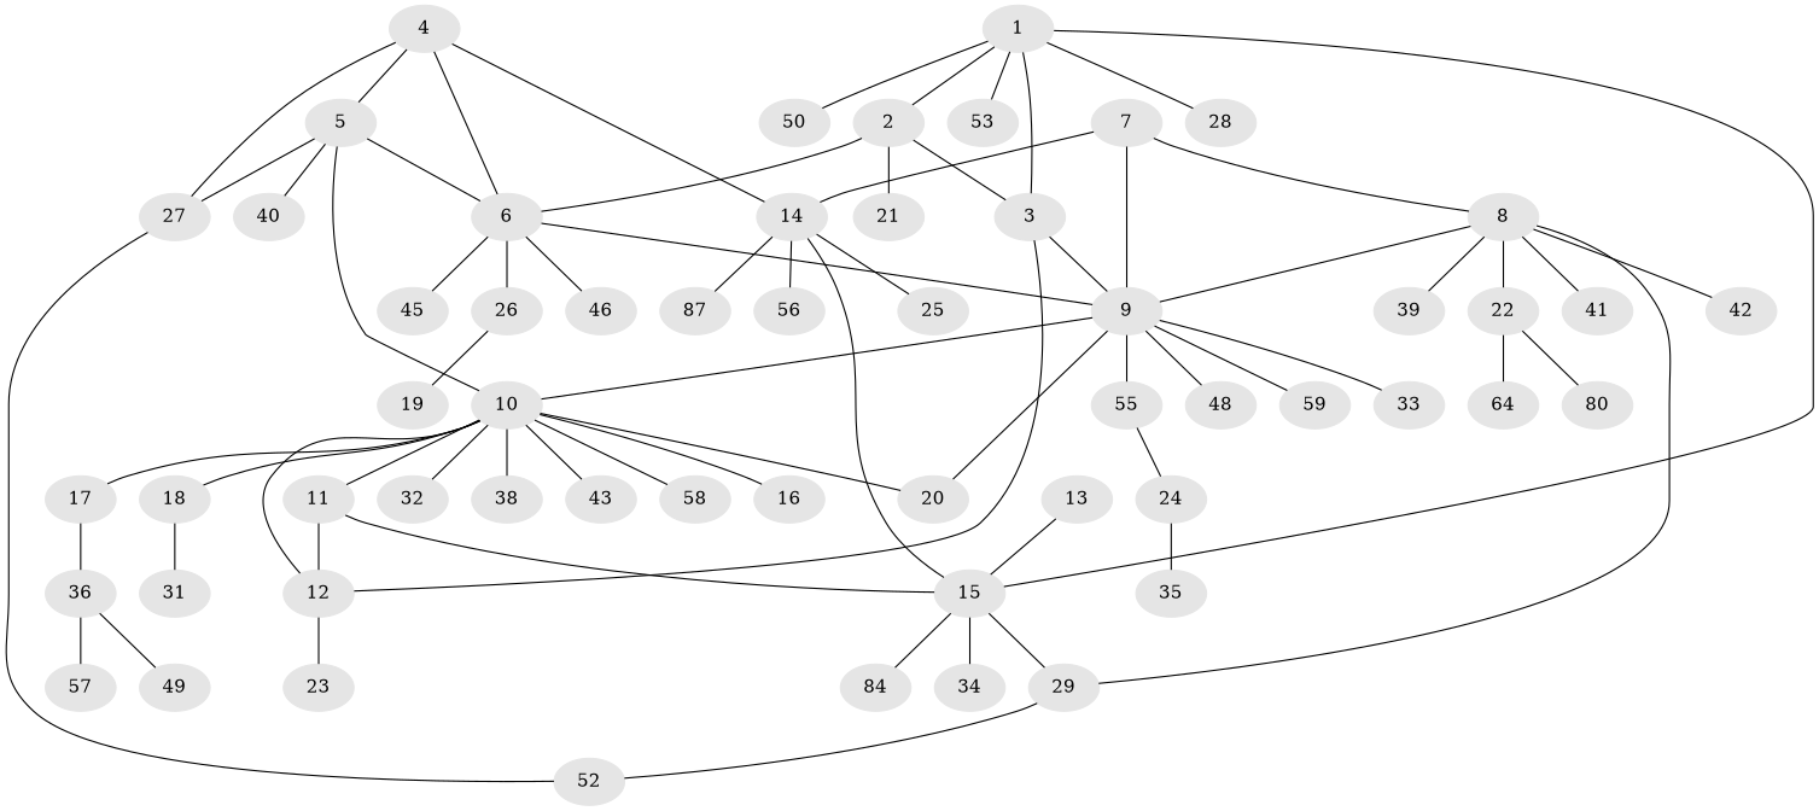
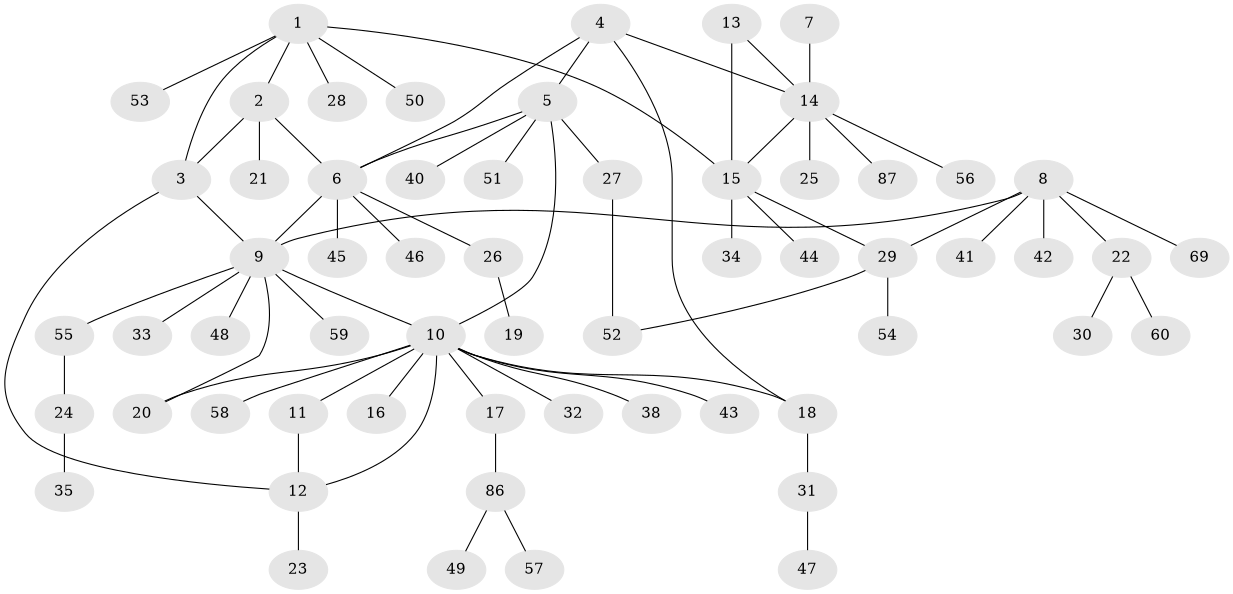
  graph {
    fontname="DejaVu Serif"
    node [color=gray90 fontname="DejaVu Serif" style=filled]
    edge [fontname="DejaVu Serif"]
    1
    2
    3
    15
    28
    50
    53
    6
    21
    9
    12
    29
    34
-   44 [label=84]
+   44
    26
    45
    46
    10
    20
    33
    48
    55
    59
    23
    4
    5
    14
    18
    27
    40
+   51
    25
    n33 [label=87]
    56
    31
    11
    16
    17
    32
    38
    43
    58
    52
    19
    7
    8
    22
-   39
+   39 [label=69]
    41
    42
-   30 [label=80]
-   60 [label=64]
+   30
+   60
+   54
    24
-   36
+   36 [label=86]
    13
    49
    57
+   47
    35
    1 -- 2
    1 -- 3
    1 -- 15
    1 -- 28
    1 -- 50
    1 -- 53
    2 -- 3
    2 -- 6
    2 -- 21
    3 -- 9
    3 -- 12
    15 -- 29
    15 -- 34
    15 -- 44
    6 -- 9
    6 -- 26
    6 -- 45
    6 -- 46
    9 -- 10
    9 -- 20
    9 -- 33
    9 -- 48
    9 -- 55
    9 -- 59
    12 -- 23
    29 -- 52
+   29 -- 54
    26 -- 19
    10 -- 12
    10 -- 20
    10 -- 18
    10 -- 11
    10 -- 16
    10 -- 17
    10 -- 32
    10 -- 38
    10 -- 43
    10 -- 58
    55 -- 24
    4 -- 6
    4 -- 5
    4 -- 14
-   4 -- 27
+   4 -- 18
    5 -- 6
    5 -- 10
    5 -- 27
    5 -- 40
+   5 -- 51
    14 -- 15
    14 -- 25
    14 -- n33
    14 -- 56
    18 -- 31
    27 -- 52
-   11 -- 15
+   31 -- 47
    11 -- 12
    17 -- 36
-   7 -- 9
    7 -- 14
-   7 -- 8
    8 -- 9
    8 -- 29
    8 -- 22
    8 -- 39
    8 -- 41
    8 -- 42
    22 -- 30
    22 -- 60
    24 -- 35
    36 -- 49
    36 -- 57
    13 -- 15
+   13 -- 14
  }
